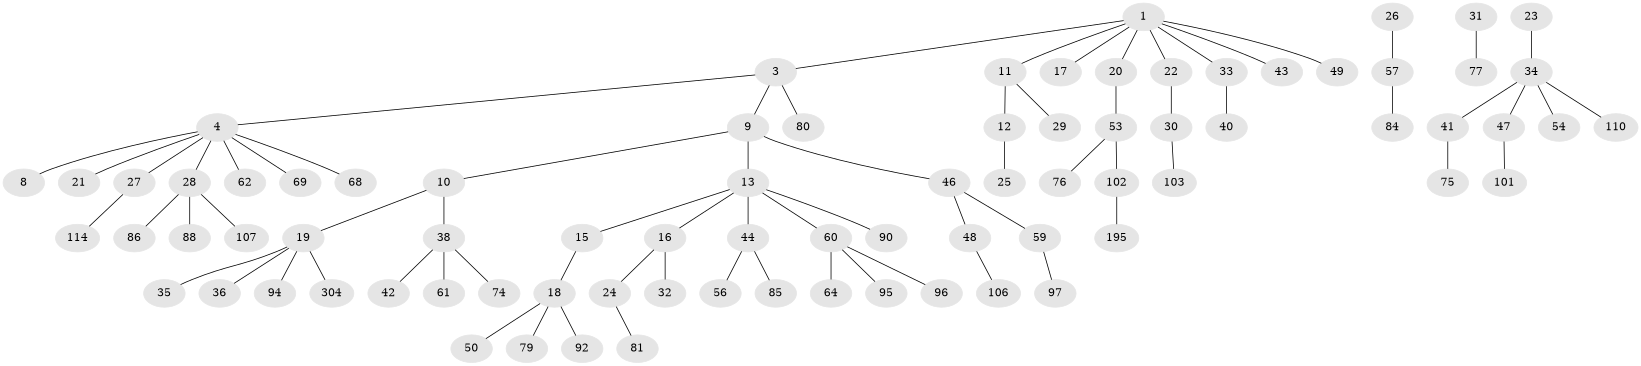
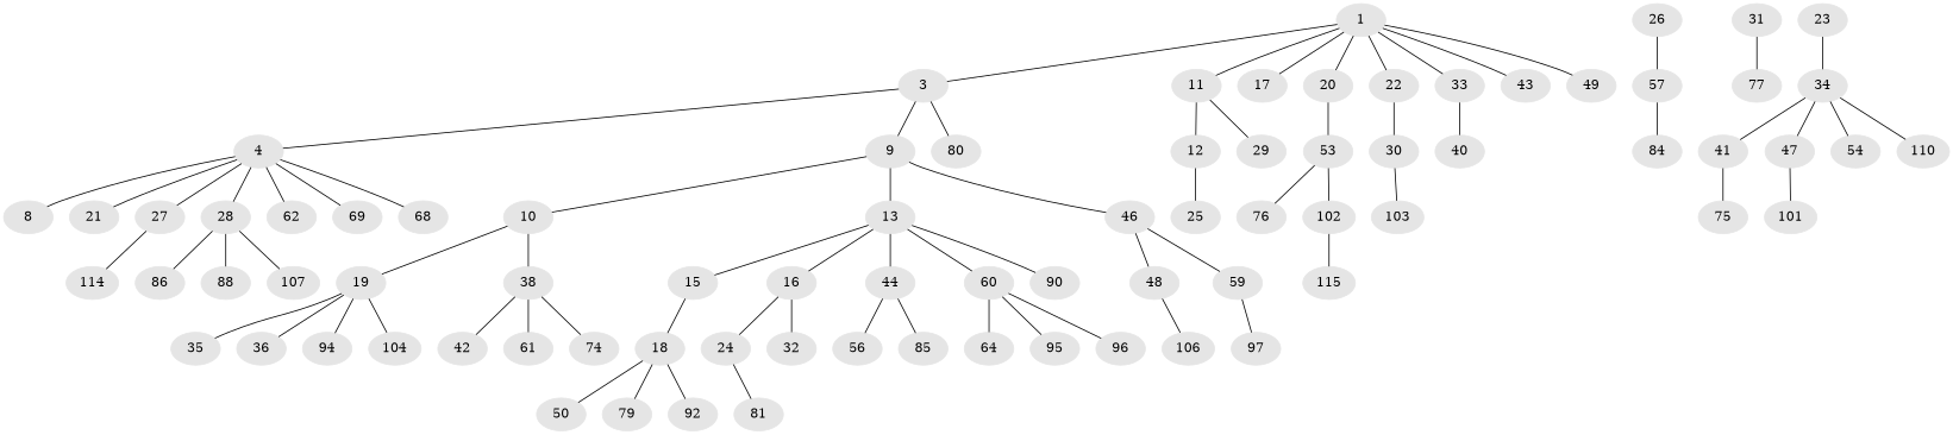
  graph {
    node [color=gray90 style=filled]
    1 [super="+7"]
    3
    11 [super="+98"]
    17
    20
    22 [super="+28"]
    33
    43
    49
    4 [super="+6"]
    9 [super="+83"]
    80 [super="+82"]
    12 [super="+93"]
    29
    53
    30 [super="+51"]
    40
    26 [super="+71"]
    57
    31
    77
    8
    21
    27 [super="+108"]
    n25 [label=28 super="+70"]
    62
    n27 [label=69]
    68
    10 [super="+14"]
    13 [super="+45"]
    46 [super="+73"]
    34 [super="+39"]
    23
    114
    86
    88
    107
    19 [super="+89"]
    38 [super="+69"]
    15 [super="+99"]
    16 [super="+66"]
    44 [super="+55"]
    60 [super="+67"]
    90
    48
    59 [super="+72"]
    35 [super="+37"]
    36
    94
-   104 [super="+109" label=304]
+   104 [super="+109"]
    42
    61
    74
    25
    18 [super="+78"]
    24 [super="+52"]
    32 [super="+63"]
    56
    85
    64 [super="+91"]
    95
    96 [super="+113"]
    50
    79
    92 [super="+112"]
    81
    76
    102
    103
    41 [super="+87"]
    47 [super="+100"]
    54
    110 [super="+111"]
    84 [super="+105"]
    75
    101
    106
    97
-   115 [label=195]
+   115
    1 -- 3
    1 -- 11
    1 -- 17
    1 -- 20
    1 -- 22
    1 -- 33
    1 -- 43
    1 -- 49
    3 -- 4
    3 -- 9
    3 -- 80
    11 -- 12
    11 -- 29
    20 -- 53
    22 -- 30
    33 -- 40
    4 -- 8
    4 -- 21
    4 -- 27
    4 -- n25
    4 -- 62
    4 -- n27
    4 -- 68
    9 -- 10
    9 -- 13
    9 -- 46
    12 -- 25
    53 -- 76
    53 -- 102
    30 -- 103
    26 -- 57
    57 -- 84
    31 -- 77
    27 -- 114
    n25 -- 86
    n25 -- 88
    n25 -- 107
    10 -- 19
    10 -- 38
    13 -- 15
    13 -- 16
    13 -- 44
    13 -- 60
    13 -- 90
    46 -- 48
    46 -- 59
    34 -- 41
    34 -- 47
    34 -- 54
    34 -- 110
    23 -- 34
    19 -- 35
    19 -- 36
    19 -- 94
    19 -- 104
    38 -- 42
    38 -- 61
    38 -- 74
    15 -- 18
    16 -- 24
    16 -- 32
    44 -- 56
    44 -- 85
    60 -- 64
    60 -- 95
    60 -- 96
    48 -- 106
    59 -- 97
    18 -- 50
    18 -- 79
    18 -- 92
    24 -- 81
    102 -- 115
    41 -- 75
    47 -- 101
  }
